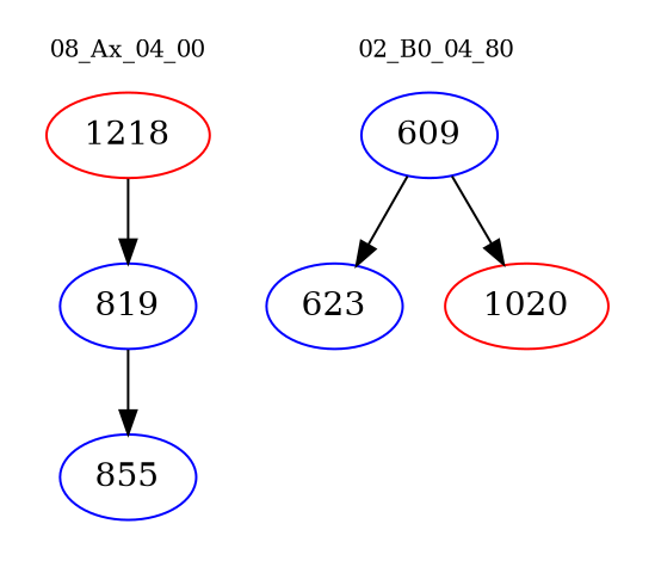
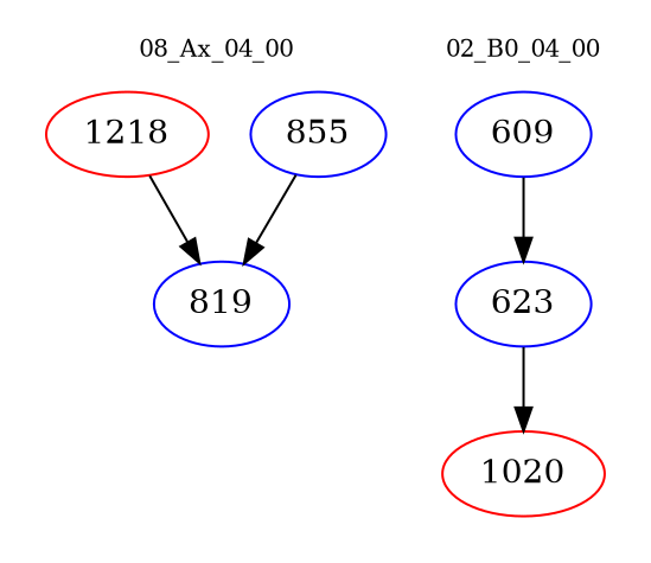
  digraph {
    node [color=blue]
    edge [color=black]
    n1 [label=819]
    n2 [label=855]
    n3 [color=red label=1218]
    n4 [label=609]
    n5 [label=623]
    n6 [color=red label=1020]
    subgraph cluster_1 {
      color=white
      fontsize=10
      label="08_Ax_04_00"
      n1
      n2
      n3
    }
    subgraph cluster_2 {
      color=white
      fontsize=10
-     label="02_B0_04_80"
+     label="02_B0_04_00"
      n4
      n5
      n6
    }
-   n1 -> n2
+   n2 -> n1
    n3 -> n1
    n4 -> n5
-   n4 -> n6
+   n5 -> n6
  }
